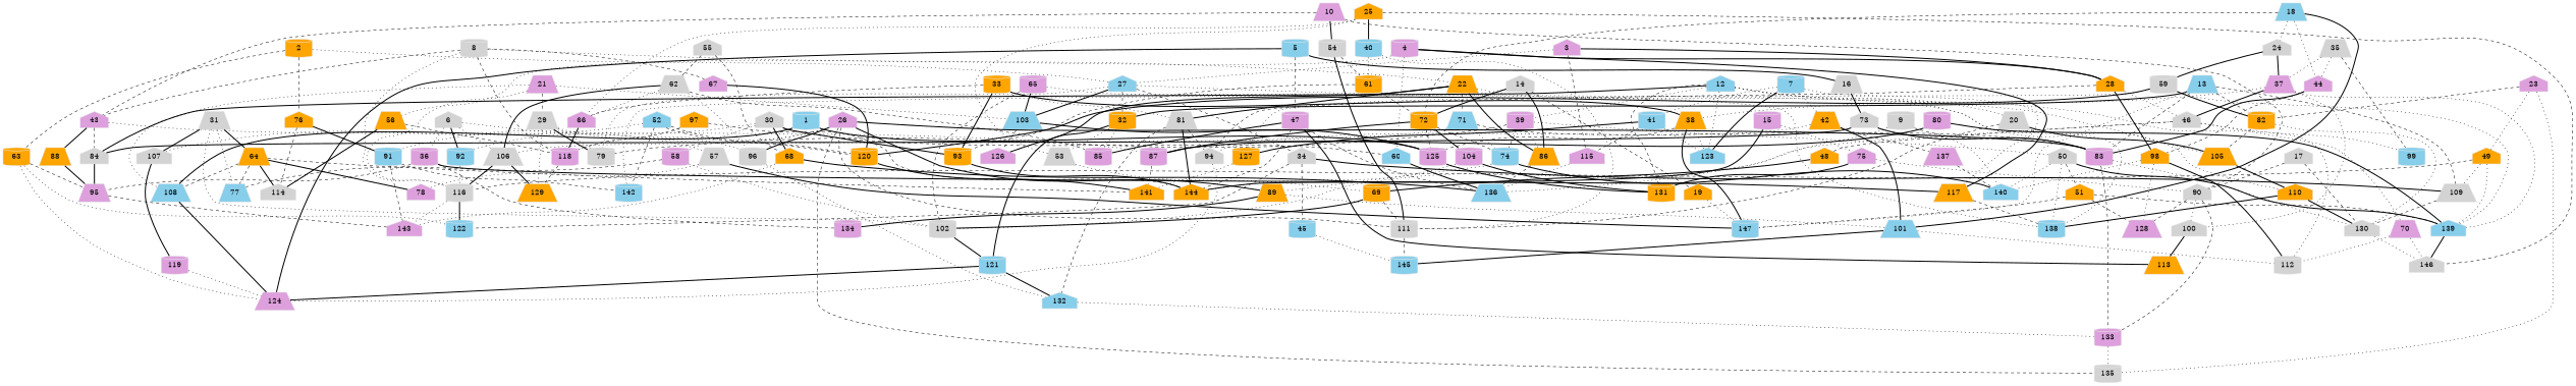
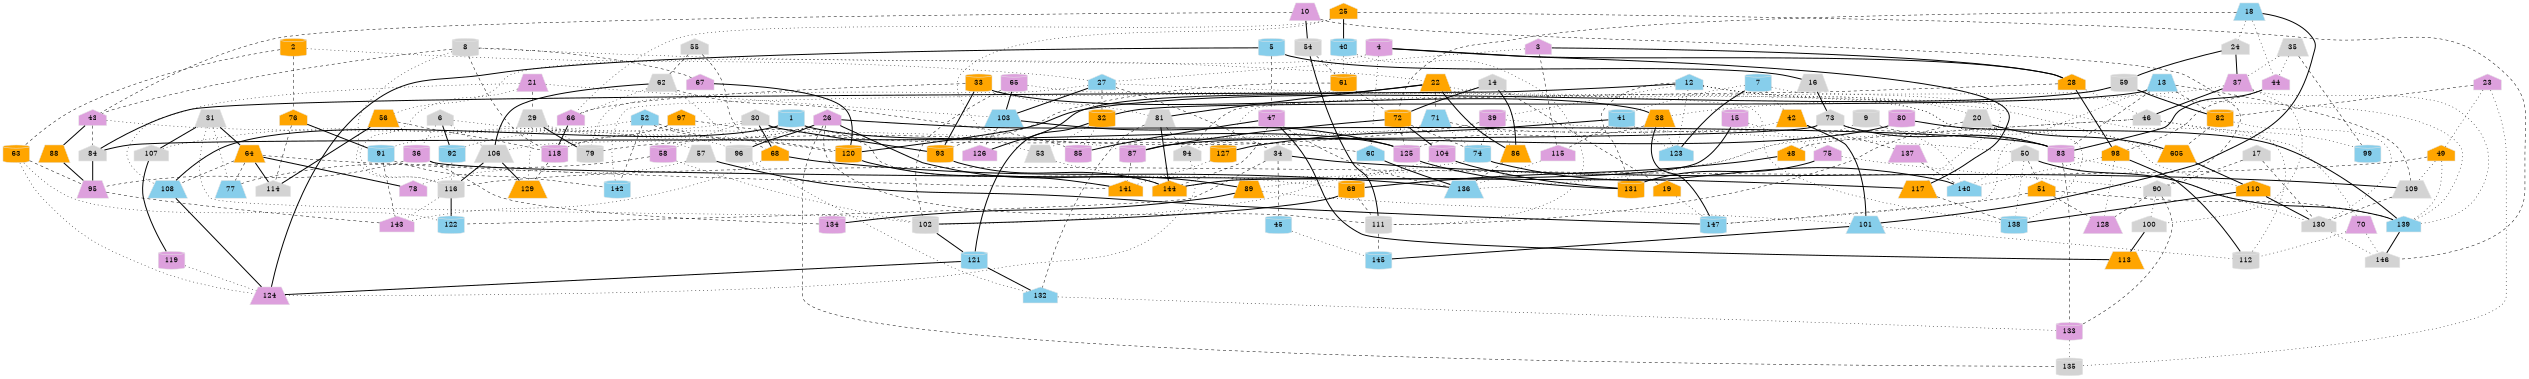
  graph {
    node [color=gray90 fillcolor=lightgrey shape=cylinder style=filled]
    edge [style=dotted]
    1 [fillcolor=skyblue]
    108 [fillcolor=skyblue shape=trapezium]
    125 [fillcolor=plum]
    124 [fillcolor=plum shape=trapezium]
    131 [fillcolor=orange]
    2 [fillcolor=orange]
    27 [fillcolor=skyblue shape=house]
    63 [fillcolor=orange]
    76 [fillcolor=orange shape=house]
    103 [fillcolor=skyblue shape=trapezium]
    32 [fillcolor=orange]
-   105 [fillcolor=orange shape=trapezium]
+   105 [fillcolor=orange shape=trapezium label=605]
    34 [shape=house]
    79
    122 [fillcolor=skyblue]
    95 [fillcolor=plum shape=trapezium]
    91 [fillcolor=skyblue]
    114 [shape=house]
    3 [fillcolor=plum shape=house]
    28 [fillcolor=orange shape=house]
    115 [fillcolor=plum shape=house]
    46 [shape=house]
    94 [shape=house]
    98 [fillcolor=orange shape=house]
    136 [fillcolor=skyblue shape=trapezium]
    4 [fillcolor=plum]
    56 [fillcolor=orange shape=trapezium]
    60 [fillcolor=skyblue shape=house]
    117 [fillcolor=orange shape=trapezium]
    118 [fillcolor=plum]
    138 [fillcolor=skyblue]
    5 [fillcolor=skyblue]
    16 [shape=trapezium]
    47 [fillcolor=plum]
    73 [shape=house]
    144 [fillcolor=orange shape=house]
    85 [fillcolor=plum]
    113 [fillcolor=orange shape=trapezium]
    6 [shape=house]
    36 [fillcolor=plum]
    57 [shape=trapezium]
    92 [fillcolor=skyblue]
    106 [shape=trapezium]
    134 [fillcolor=plum]
    147 [fillcolor=skyblue]
    78 [fillcolor=plum shape=house]
    116
    129 [fillcolor=orange shape=trapezium]
    7 [fillcolor=skyblue]
    41 [fillcolor=skyblue]
    42 [fillcolor=orange shape=trapezium]
    123 [fillcolor=skyblue shape=house]
    127 [fillcolor=orange]
    101 [fillcolor=skyblue shape=trapezium]
    137 [fillcolor=plum shape=trapezium]
    22 [fillcolor=orange shape=trapezium]
    8
    43 [fillcolor=plum shape=house]
    67 [fillcolor=plum shape=house]
    86 [fillcolor=orange shape=trapezium]
    71 [fillcolor=skyblue shape=trapezium]
    81 [shape=trapezium]
    110 [fillcolor=orange shape=house]
    126 [fillcolor=plum shape=house]
    84 [shape=house]
    87 [fillcolor=plum]
    88 [fillcolor=orange shape=trapezium]
    120 [fillcolor=orange]
    143 [fillcolor=plum shape=house]
    83 [fillcolor=plum]
    9
    130 [shape=house]
    133 [fillcolor=plum]
    10 [fillcolor=plum shape=trapezium]
    54
    90 [shape=house]
    111
    61 [fillcolor=orange]
    100 [shape=house]
    128 [fillcolor=plum shape=trapezium]
    107 [shape=house]
    119 [fillcolor=plum]
    12 [fillcolor=skyblue shape=house]
    20 [shape=trapezium]
    39 [fillcolor=plum]
    112
    50 [shape=house]
    74 [fillcolor=skyblue]
    13 [fillcolor=skyblue shape=trapezium]
    82 [fillcolor=orange]
    109 [shape=trapezium]
    53 [shape=trapezium]
    121 [fillcolor=skyblue]
    14 [shape=house]
    19 [fillcolor=orange shape=house]
    72 [fillcolor=orange]
    142 [fillcolor=skyblue]
    104 [fillcolor=plum]
    15 [fillcolor=plum]
    75 [fillcolor=plum shape=house]
    140 [fillcolor=skyblue shape=house]
    17 [shape=house]
    146 [shape=house]
    18 [fillcolor=skyblue shape=trapezium]
    24 [shape=house]
    44 [fillcolor=plum shape=house]
    37 [fillcolor=plum shape=trapezium]
    59
    145 [fillcolor=skyblue]
    21 [fillcolor=plum shape=trapezium]
    29 [shape=trapezium]
    96
    132 [fillcolor=skyblue shape=house]
    23 [fillcolor=plum shape=house]
    49 [fillcolor=orange shape=house]
    135
    139 [fillcolor=skyblue shape=house]
    38 [fillcolor=orange shape=trapezium]
    25 [fillcolor=orange shape=house]
    40 [fillcolor=skyblue]
    66 [fillcolor=plum shape=house]
    69 [fillcolor=orange]
    26 [fillcolor=plum shape=house]
    89 [fillcolor=orange shape=trapezium]
    45 [fillcolor=skyblue]
    102
    99 [fillcolor=skyblue]
    48 [fillcolor=orange shape=house]
    70 [fillcolor=plum shape=trapezium]
    30 [shape=house]
    58 [fillcolor=plum]
    68 [fillcolor=orange shape=house]
    93 [fillcolor=orange]
    77 [fillcolor=skyblue shape=trapezium]
    31 [shape=trapezium]
    64 [fillcolor=orange shape=trapezium]
    141 [fillcolor=orange shape=house]
    33 [fillcolor=orange]
    35 [shape=trapezium]
    51 [fillcolor=orange shape=house]
    52 [fillcolor=skyblue shape=house]
    55 [shape=house]
    62 [shape=trapezium]
    65 [fillcolor=plum]
    80 [fillcolor=plum]
    97 [fillcolor=orange shape=house]
    1 -- 108 [style=bold]
    1 -- 125 [style=bold]
    108 -- 124 [style=bold]
    125 -- 131 [style=bold]
    2 -- 27
    2 -- 63 [style=dashed]
    2 -- 76 [style=dashed]
    27 -- 103 [style=bold]
    27 -- 32 [style=dashed]
    27 -- 105
    27 -- 34 [style=dashed]
    27 -- 79
    63 -- 124
    63 -- 122
    63 -- 95 [style=dashed]
    76 -- 91 [style=bold]
    76 -- 114 [style=dashed]
    103 -- 125 [style=bold]
    103 -- 126 [style=dashed]
    32 -- 85
    32 -- 53
    32 -- 121 [style=bold]
    105 -- 110 [style=bold]
    34 -- 122 [style=dashed]
    34 -- 109 [style=bold]
    34 -- 45 [style=dashed]
    95 -- 143 [style=dashed]
    91 -- 143 [style=dashed]
    91 -- 142 [style=dashed]
    3 -- 27
    3 -- 28 [style=bold]
    3 -- 115 [style=dashed]
    28 -- 46
    28 -- 94 [style=dashed]
    28 -- 98 [style=bold]
    115 -- 136
    46 -- 102
    46 -- 99
    46 -- 48 [style=dashed]
    46 -- 70
    94 -- 124
    98 -- 128
    98 -- 112 [style=bold]
    98 -- 140
    4 -- 28 [style=bold]
    4 -- 56
    4 -- 60
    4 -- 117 [style=bold]
    56 -- 114 [style=bold]
    56 -- 118 [style=dashed]
    60 -- 136 [style=bold]
    117 -- 138 [style=dashed]
    118 -- 129 [style=dashed]
    5 -- 124 [style=bold]
    5 -- 16 [style=bold]
    5 -- 47 [style=dashed]
    16 -- 73 [style=bold]
    47 -- 136 [style=dashed]
    47 -- 144 [style=dashed]
    47 -- 85 [style=bold]
    47 -- 113 [style=bold]
    73 -- 84 [style=bold]
    73 -- 83 [style=bold]
    73 -- 140
    6 -- 36
    6 -- 57
    6 -- 92 [style=bold]
    6 -- 106
    36 -- 95 [style=dashed]
    36 -- 117 [style=bold]
    36 -- 134 [style=dashed]
    57 -- 147 [style=bold]
    57 -- 78
    92 -- 116
    106 -- 116 [style=bold]
    106 -- 129 [style=bold]
    116 -- 122 [style=bold]
    116 -- 143
    7 -- 117
    7 -- 41
    7 -- 42
    7 -- 123 [style=bold]
    41 -- 115 [style=dashed]
    41 -- 123
    41 -- 127 [style=bold]
    42 -- 94
    42 -- 101 [style=bold]
    42 -- 137 [style=dashed]
    127 -- 141
    101 -- 112
    101 -- 145 [style=bold]
    137 -- 140 [style=dashed]
    22 -- 86 [style=bold]
    22 -- 71 [style=dashed]
    22 -- 81 [style=bold]
    22 -- 110
    22 -- 126 [style=bold]
    8 -- 118 [style=dashed]
    8 -- 116
    8 -- 22
    8 -- 43 [style=dashed]
    8 -- 67 [style=dashed]
    43 -- 84 [style=dashed]
    43 -- 87
    43 -- 88 [style=bold]
    67 -- 120 [style=bold]
    86 -- 136 [style=dashed]
    71 -- 106
    71 -- 83 [style=dashed]
    71 -- 74
    81 -- 94 [style=dashed]
    81 -- 144 [style=bold]
    81 -- 132 [style=dashed]
    110 -- 138 [style=bold]
    110 -- 130 [style=bold]
    84 -- 95 [style=bold]
    87 -- 141 [style=dashed]
    88 -- 95 [style=bold]
    120 -- 141 [style=bold]
    83 -- 130
    83 -- 133 [style=dashed]
    9 -- 136
    9 -- 83 [style=dashed]
    130 -- 146
    133 -- 135
    10 -- 43 [style=dashed]
    10 -- 54 [style=bold]
    10 -- 90 [style=dashed]
    54 -- 111 [style=bold]
    54 -- 61 [style=dashed]
    90 -- 133 [style=dashed]
    90 -- 100
    90 -- 128 [style=dashed]
    111 -- 145 [style=dashed]
    61 -- 72 [style=dashed]
    61 -- 93 [style=dashed]
    100 -- 113 [style=bold]
    107 -- 119 [style=bold]
    119 -- 124
    12 -- 131 [style=dashed]
    12 -- 138
    12 -- 123
    12 -- 84 [style=bold]
    12 -- 20
    12 -- 39
    12 -- 112
    20 -- 105 [style=bold]
    20 -- 111 [style=dashed]
    39 -- 79 [style=dashed]
    39 -- 86
    39 -- 50
    39 -- 74 [style=dashed]
    50 -- 138
    50 -- 140
    50 -- 139 [style=bold]
    50 -- 51 [style=dashed]
    74 -- 140 [style=bold]
    74 -- 89
    13 -- 32 [style=bold]
    13 -- 147
    13 -- 83 [style=dashed]
    13 -- 82 [style=dashed]
    13 -- 109 [style=dashed]
    82 -- 105 [style=dashed]
    82 -- 130
    109 -- 130 [style=dashed]
    53 -- 69
    121 -- 124 [style=bold]
    121 -- 132 [style=bold]
    14 -- 86 [style=bold]
    14 -- 19 [style=dashed]
    14 -- 72 [style=bold]
    14 -- 142
    19 -- 147
    72 -- 125 [style=dashed]
    72 -- 87 [style=bold]
    72 -- 74 [style=dashed]
    72 -- 104 [style=bold]
    104 -- 131 [style=bold]
    104 -- 144
    15 -- 144 [style=bold]
    15 -- 75
    75 -- 131 [style=bold]
    75 -- 90
    17 -- 130 [style=dashed]
    17 -- 90 [style=dashed]
    18 -- 101 [style=bold]
    18 -- 72 [style=dashed]
    18 -- 24
    18 -- 44
    24 -- 37 [style=bold]
    24 -- 59 [style=bold]
    44 -- 98 [style=dashed]
    44 -- 83 [style=bold]
    37 -- 46 [style=bold]
    37 -- 100
    37 -- 139
    37 -- 38
    59 -- 127
    59 -- 120 [style=bold]
    59 -- 82 [style=bold]
    59 -- 139
    21 -- 108
    21 -- 103
    21 -- 116
    21 -- 29 [style=dashed]
    29 -- 79 [style=bold]
    29 -- 79
    29 -- 129
    29 -- 96
    96 -- 132
    132 -- 133
    23 -- 82 [style=dashed]
    23 -- 49
    23 -- 135
    49 -- 116 [style=dashed]
    49 -- 109
    49 -- 139
    139 -- 146 [style=bold]
    38 -- 125 [style=dashed]
    38 -- 147 [style=bold]
    38 -- 123
    25 -- 53
    25 -- 146 [style=dashed]
    25 -- 40 [style=bold]
    25 -- 66
    40 -- 111
    40 -- 61
    66 -- 118 [style=bold]
    69 -- 111 [style=dashed]
    69 -- 102 [style=bold]
    26 -- 118
    26 -- 92
    26 -- 83 [style=bold]
    26 -- 111 [style=dashed]
    26 -- 96 [style=bold]
    26 -- 135 [style=dashed]
    26 -- 89 [style=bold]
    89 -- 134 [style=bold]
    89 -- 101
    45 -- 145
    102 -- 121 [style=bold]
    48 -- 69 [style=bold]
    70 -- 112
    70 -- 146
    30 -- 91
    30 -- 60 [style=dashed]
    30 -- 58
    30 -- 68 [style=bold]
    30 -- 93 [style=bold]
    58 -- 102
    58 -- 77 [style=dashed]
    68 -- 136 [style=bold]
    68 -- 143
    93 -- 144 [style=bold]
    31 -- 107 [style=bold]
    31 -- 102
    31 -- 77
    31 -- 64 [style=bold]
    64 -- 108 [style=dashed]
    64 -- 114 [style=bold]
    64 -- 78 [style=bold]
    64 -- 77 [style=dashed]
    64 -- 141 [style=dashed]
    33 -- 81
    33 -- 38 [style=bold]
    33 -- 66 [style=dashed]
    33 -- 93 [style=bold]
    35 -- 44
    35 -- 37
    35 -- 99 [style=dashed]
    51 -- 147 [style=dashed]
    51 -- 128 [style=dashed]
    51 -- 139 [style=dashed]
    52 -- 120 [style=dashed]
    52 -- 120 [style=dashed]
    52 -- 107
    52 -- 142 [style=dashed]
    55 -- 68 [style=dashed]
    55 -- 62 [style=dashed]
    62 -- 85 [style=dashed]
    62 -- 106 [style=bold]
    62 -- 96
    62 -- 66
    65 -- 103 [style=bold]
    65 -- 138
    65 -- 102 [style=dashed]
    80 -- 87 [style=bold]
    80 -- 139 [style=bold]
    97 -- 118 [style=dashed]
    97 -- 144 [style=dashed]
  }
